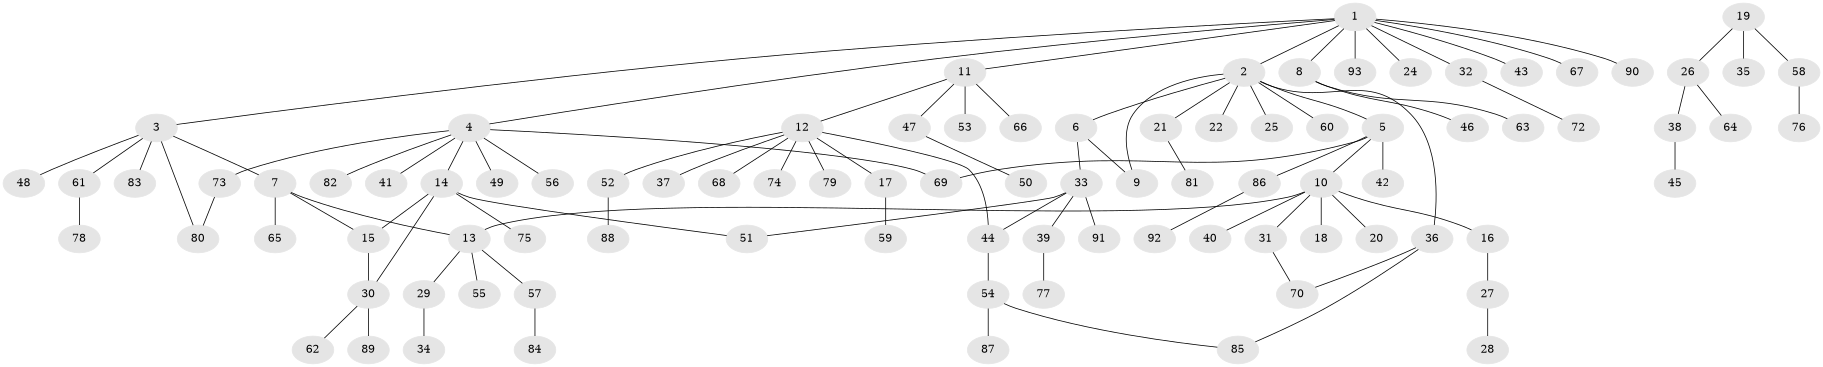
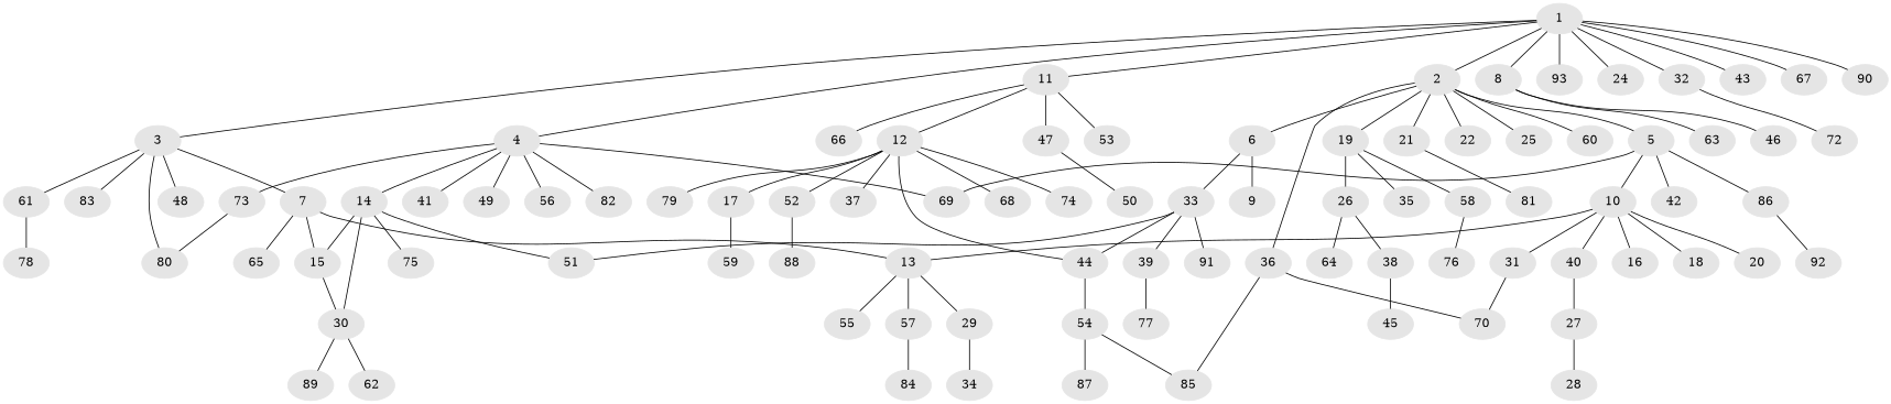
  graph {
    node [color=gray90 style=filled]
    1
    2
    3
    4
    8
    11
    n7 [label=93]
    24
    32
    43
    67
    90
    5
    6
    19
    21
    22
    25
    36
    60
    7
    48
    61
    80
    83
    14
    41
    49
    56
    69
    73
    82
    46
    63
    12
    47
    53
    66
    72
    10
    42
    86
    9
    33
    26
    35
    58
    81
    70
    85
    13
    15
    65
    78
    30
    75
    51
    16
    18
    20
    31
    40
    92
    44
    39
    91
    29
    55
    57
    27
    17
    37
    52
    68
    74
    79
    50
    59
    54
    88
    34
    84
    62
    89
    28
    38
    64
    76
    45
    77
    87
    1 -- 2
    1 -- 3
    1 -- 4
    1 -- 8
    1 -- 11
    1 -- n7
    1 -- 24
    1 -- 32
    1 -- 43
    1 -- 67
    1 -- 90
    2 -- 5
    2 -- 6
-   2 -- 9
+   2 -- 19
    2 -- 21
    2 -- 22
    2 -- 25
    2 -- 36
    2 -- 60
    3 -- 7
    3 -- 48
    3 -- 61
    3 -- 80
    3 -- 83
    4 -- 14
    4 -- 41
    4 -- 49
    4 -- 56
    4 -- 69
    4 -- 73
    4 -- 82
    8 -- 46
    8 -- 63
    11 -- 12
    11 -- 47
    11 -- 53
    11 -- 66
    32 -- 72
    5 -- 69
    5 -- 10
    5 -- 42
    5 -- 86
    6 -- 9
    6 -- 33
    19 -- 26
    19 -- 35
    19 -- 58
    21 -- 81
    36 -- 70
    36 -- 85
    7 -- 13
    7 -- 15
    7 -- 65
    61 -- 78
    14 -- 15
    14 -- 30
    14 -- 75
    14 -- 51
    73 -- 80
    12 -- 44
    12 -- 17
    12 -- 37
    12 -- 52
    12 -- 68
    12 -- 74
    12 -- 79
    47 -- 50
    10 -- 13
    10 -- 16
    10 -- 18
    10 -- 20
    10 -- 31
    10 -- 40
    86 -- 92
    33 -- 51
    33 -- 44
    33 -- 39
    33 -- 91
    26 -- 38
    26 -- 64
    58 -- 76
    13 -- 29
    13 -- 55
    13 -- 57
    15 -- 30
    30 -- 62
    30 -- 89
-   16 -- 27
+   40 -- 27
    31 -- 70
    44 -- 54
    39 -- 77
    29 -- 34
    57 -- 84
    27 -- 28
    17 -- 59
    52 -- 88
    54 -- 85
    54 -- 87
    38 -- 45
  }
